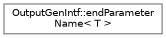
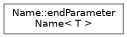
  digraph {
    rankdir=LR
-   n1 [color=grey40 fillcolor=white fontname=Helvetica fontsize=10 height=0.2 label="OutputGenIntf::endParameter\lName\< T \>" shape=box style=filled width=0.4]
+   n1 [color=grey40 fillcolor=white fontname=Helvetica fontsize=10 height=0.2 label="Name::endParameter\lName\< T \>" shape=box style=filled width=0.4]
  }
